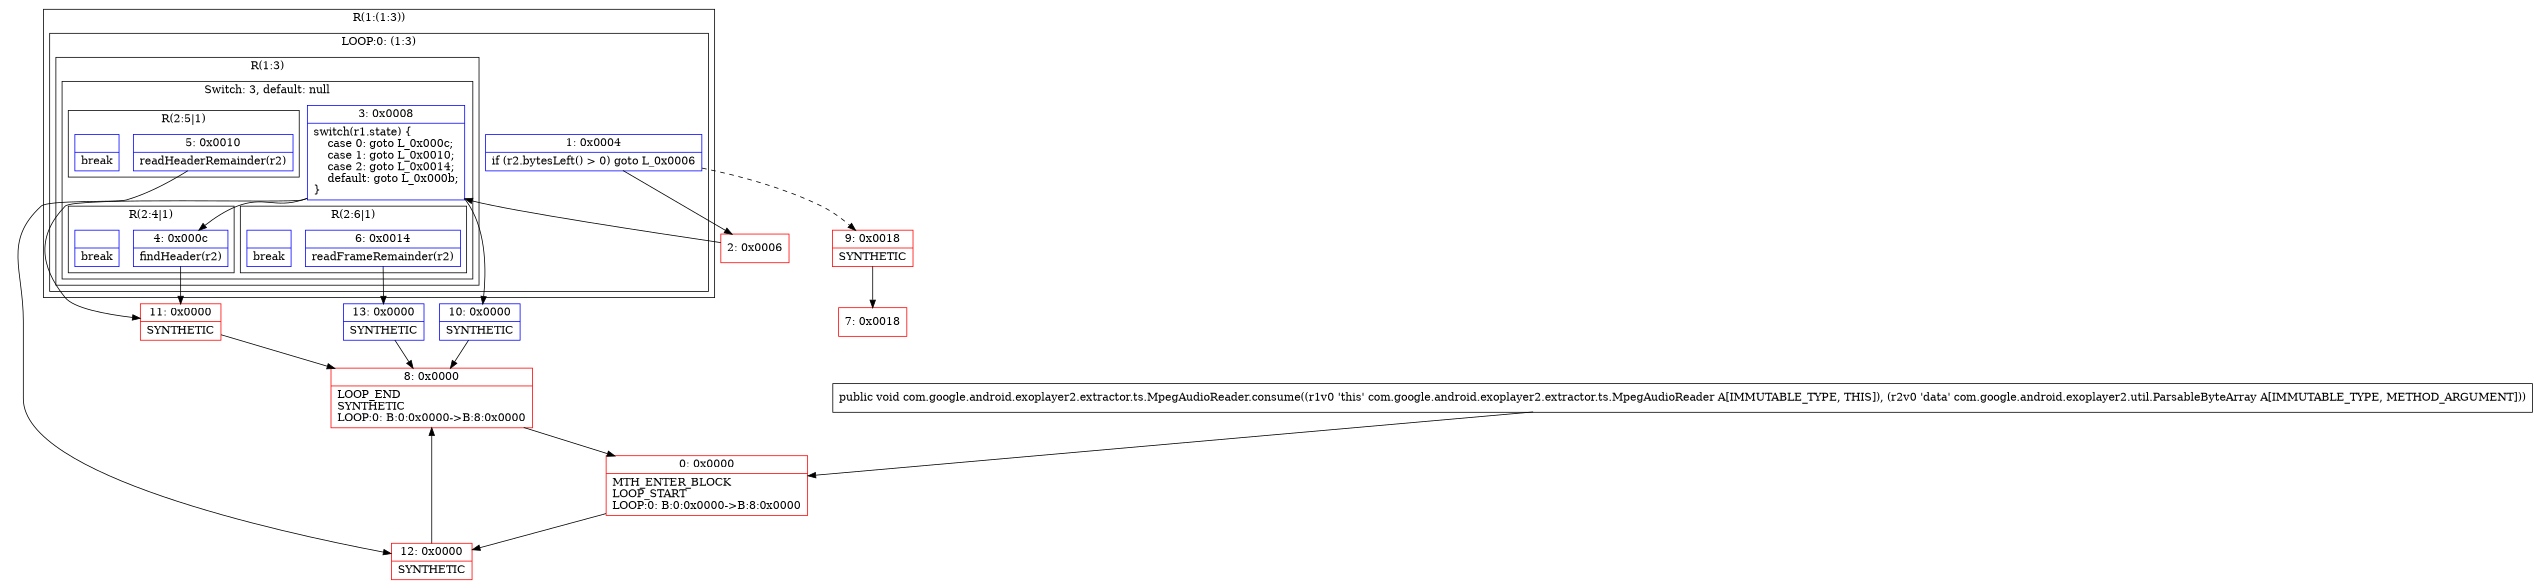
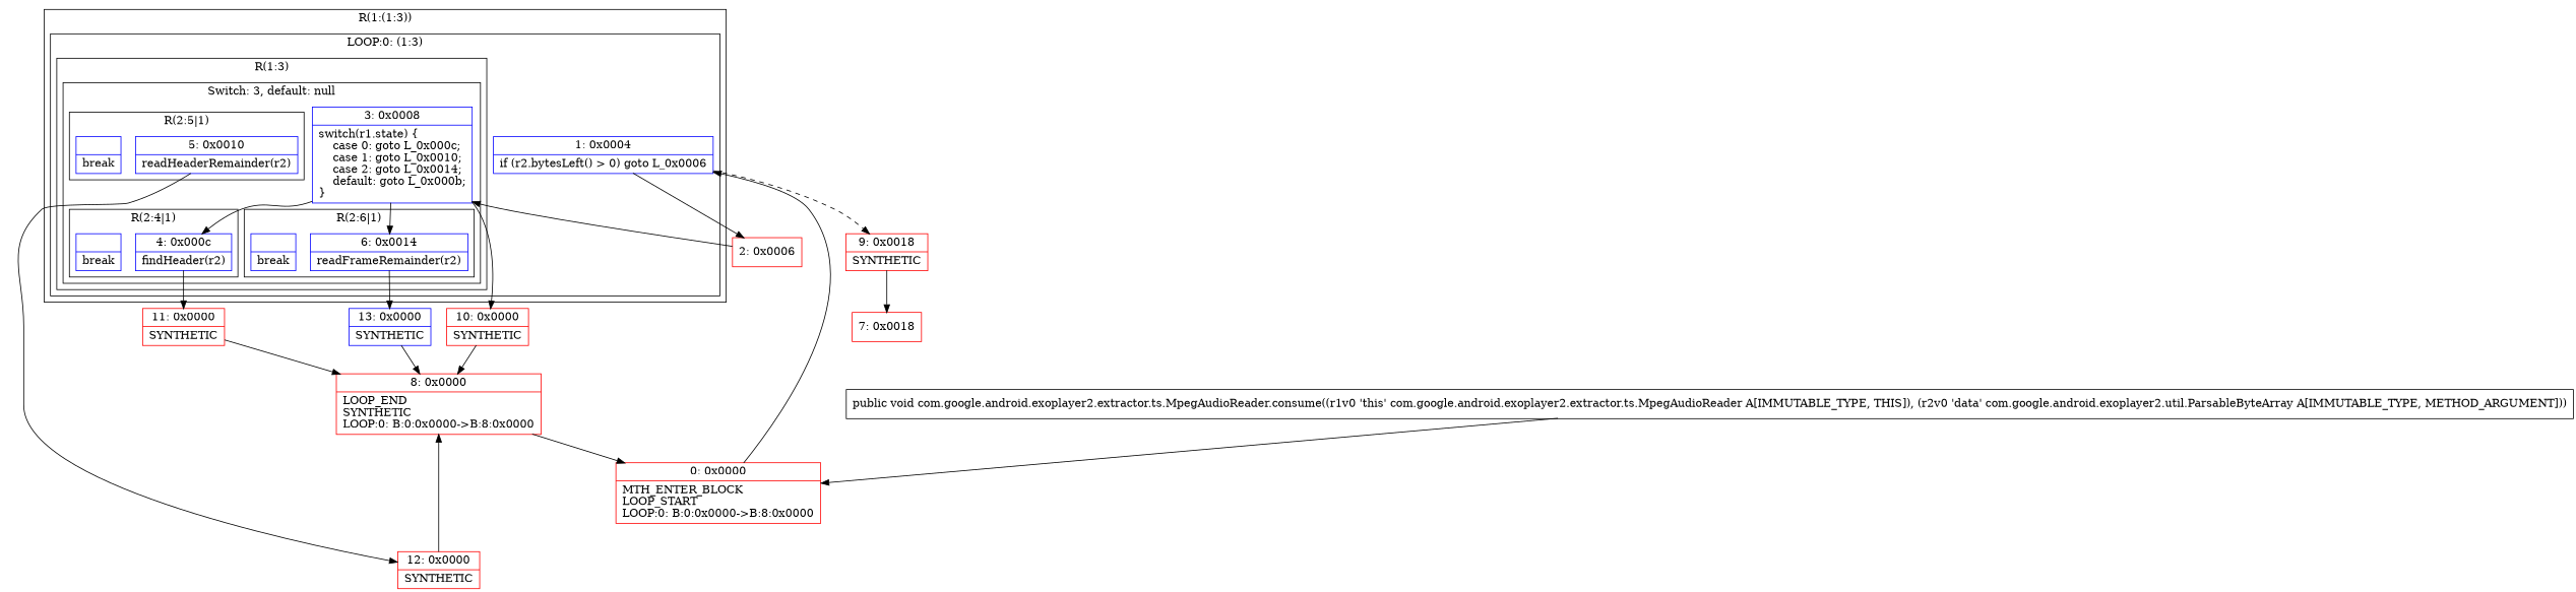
  digraph {
    node [color=blue shape=record]
    n1 [label="{4\:\ 0x000c|findHeader(r2)\l}"]
    n2 [label="{|break\l}"]
    n3 [label="{5\:\ 0x0010|readHeaderRemainder(r2)\l}"]
    n4 [label="{|break\l}"]
    n5 [label="{6\:\ 0x0014|readFrameRemainder(r2)\l}"]
    n6 [label="{|break\l}"]
    n7 [label="{3\:\ 0x0008|switch(r1.state) \{\l    case 0: goto L_0x000c;\l    case 1: goto L_0x0010;\l    case 2: goto L_0x0014;\l    default: goto L_0x000b;\l\}\l}"]
    n8 [label="{1\:\ 0x0004|if (r2.bytesLeft() \> 0) goto L_0x0006\l}"]
    n9 [color=red label="{11\:\ 0x0000|SYNTHETIC\l}"]
    n10 [color=red label="{12\:\ 0x0000|SYNTHETIC\l}"]
    n11 [label="{13\:\ 0x0000|SYNTHETIC\l}"]
-   n12 [label="{10\:\ 0x0000|SYNTHETIC\l}"]
+   n12 [color=red label="{10\:\ 0x0000|SYNTHETIC\l}"]
    n13 [color=red label="{2\:\ 0x0006}"]
    n14 [color=red label="{9\:\ 0x0018|SYNTHETIC\l}"]
    n15 [color=red label="{7\:\ 0x0018}"]
    n16 [color=red label="{8\:\ 0x0000|LOOP_END\lSYNTHETIC\lLOOP:0: B:0:0x0000\-\>B:8:0x0000\l}"]
    n17 [color=red label="{0\:\ 0x0000|MTH_ENTER_BLOCK\lLOOP_START\lLOOP:0: B:0:0x0000\-\>B:8:0x0000\l}"]
    n18 [label="{public void com.google.android.exoplayer2.extractor.ts.MpegAudioReader.consume((r1v0 'this' com.google.android.exoplayer2.extractor.ts.MpegAudioReader A[IMMUTABLE_TYPE, THIS]), (r2v0 'data' com.google.android.exoplayer2.util.ParsableByteArray A[IMMUTABLE_TYPE, METHOD_ARGUMENT])) }" color=""]
    subgraph cluster_1 {
      label="R(1:(1:3))"
      subgraph cluster_2 {
        label="LOOP:0: (1:3)"
        n8
        subgraph cluster_3 {
          label="R(1:3)"
          subgraph cluster_4 {
            label="Switch: 3, default: null"
            n7
            subgraph cluster_5 {
              label="R(2:4|1)"
              n1
              n2
            }
            subgraph cluster_6 {
              label="R(2:5|1)"
              n3
              n4
            }
            subgraph cluster_7 {
              label="R(2:6|1)"
              n5
              n6
            }
          }
        }
      }
    }
    n1 -> n9
    n3 -> n10
    n5 -> n11
    n7 -> n1
-   n7 -> n9
+   n7 -> n5
    n7 -> n12
    n8 -> n13
    n8 -> n14 [style=dashed]
    n9 -> n16
    n10 -> n16
    n11 -> n16
    n12 -> n16
    n13 -> n7
    n14 -> n15
    n16 -> n17
-   n17 -> n10
+   n17 -> n8
    n18 -> n17
  }
